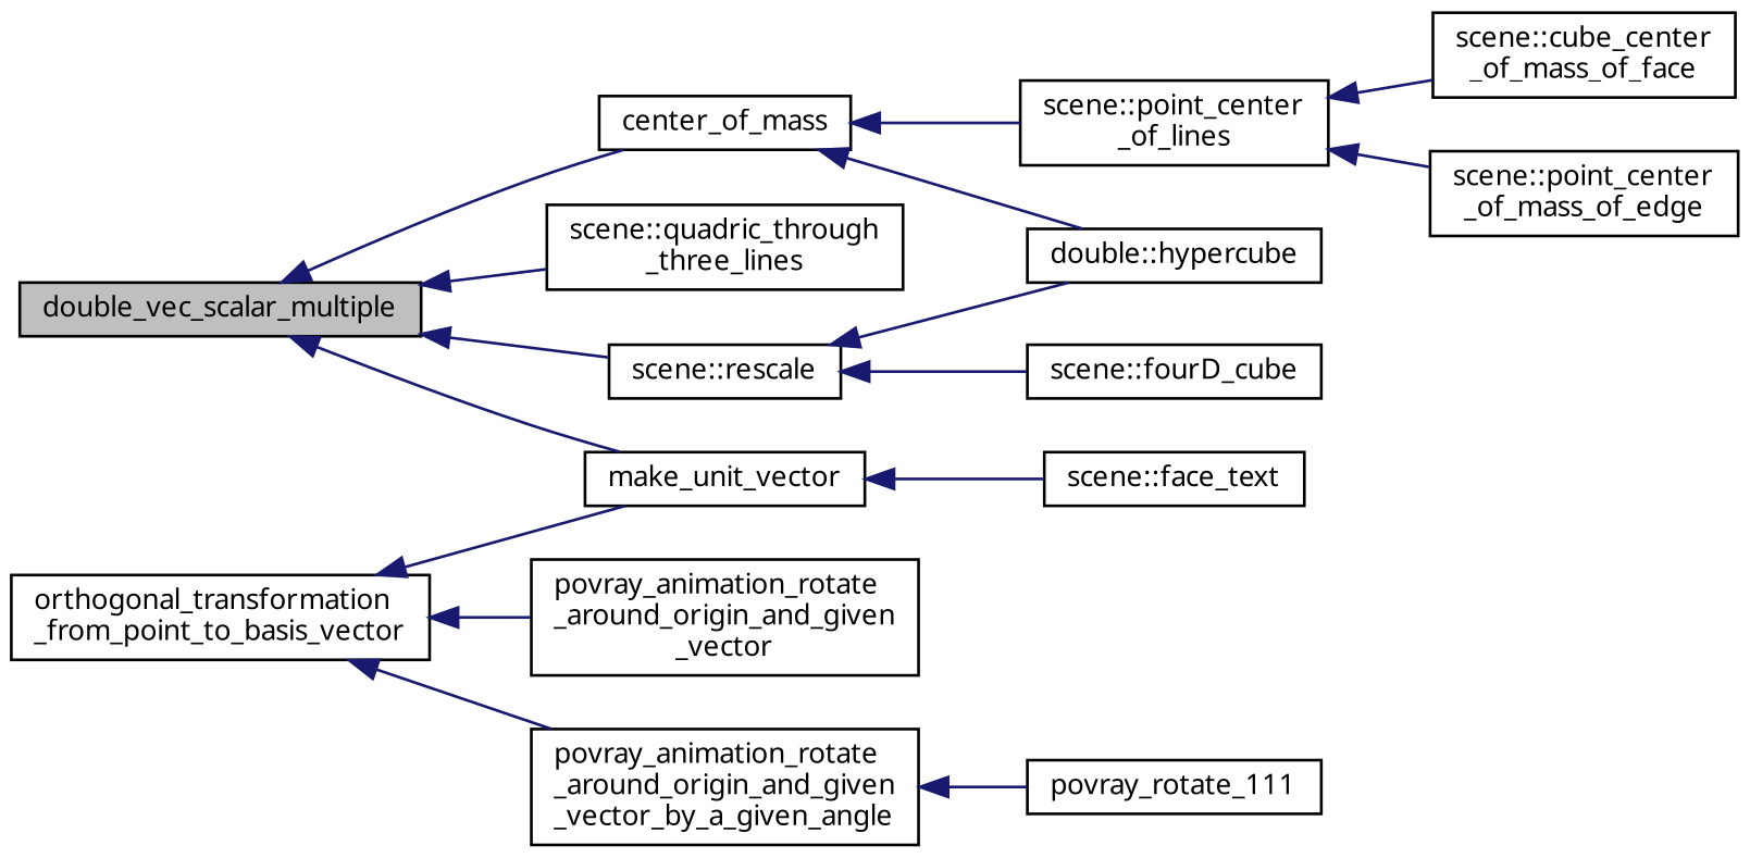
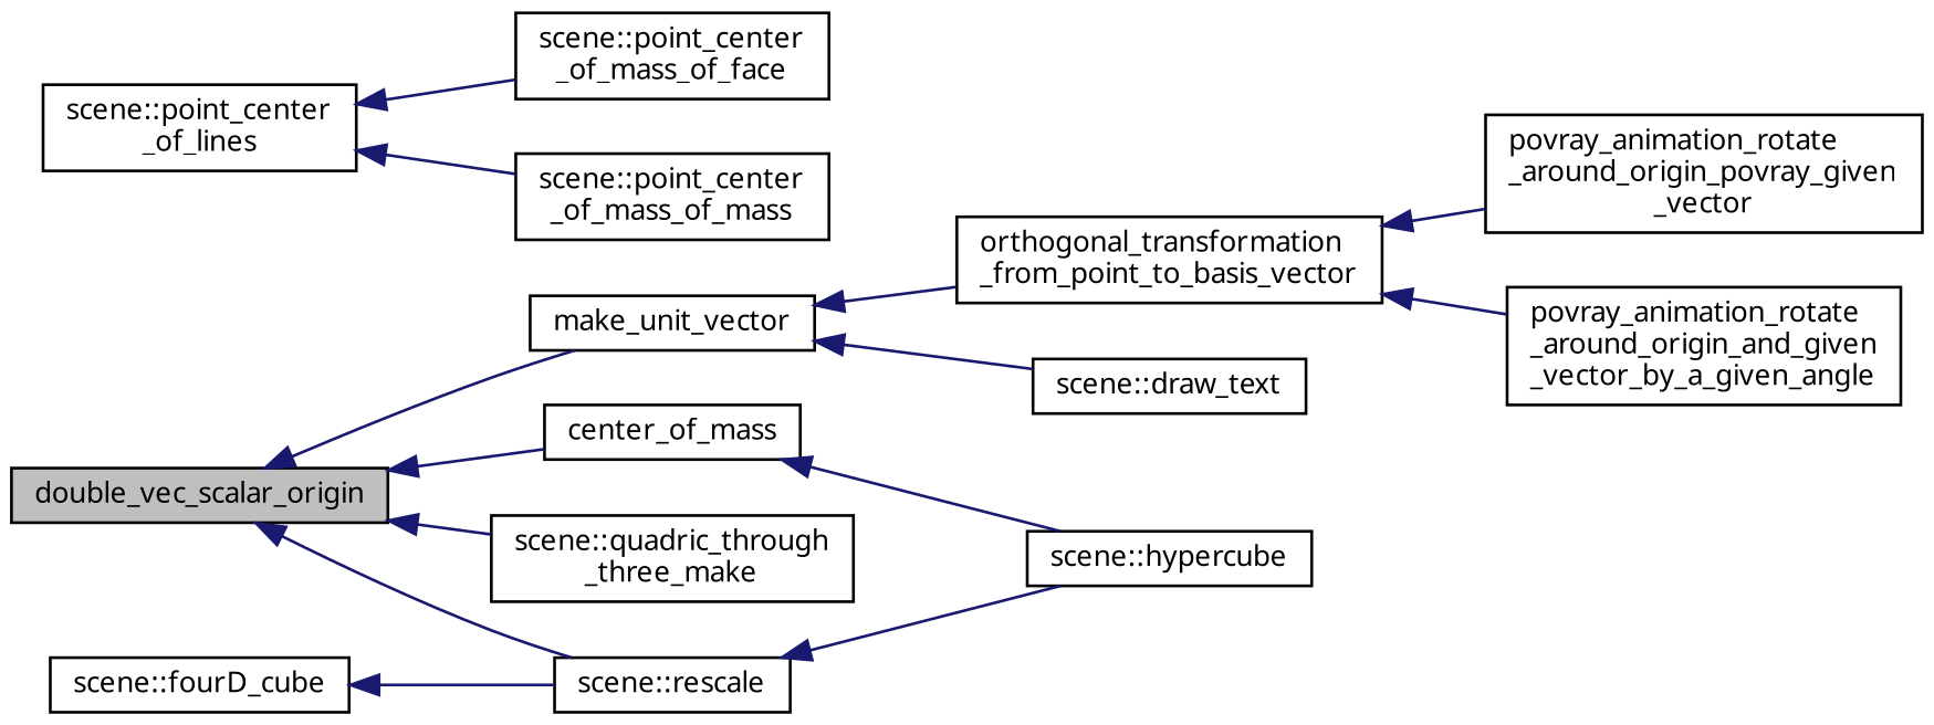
  digraph {
    fontname="Noto Sans"
    rankdir=LR
    node [color=black fillcolor=white fontname="Noto Sans" fontsize=10 shape=record style=filled]
    edge [color=midnightblue dir=back fontname="Noto Sans" fontsize=10 labelfontname=Helvetica labelfontsize=10 style=solid]
-   n1 [fillcolor=grey75 fontcolor=black height=0.2 label=double_vec_scalar_multiple width=0.4]
+   n1 [fillcolor=grey75 fontcolor=black height=0.2 label=double_vec_scalar_origin width=0.4]
    n2 [height=0.2 label=make_unit_vector width=0.4]
    n3 [height=0.2 label=center_of_mass width=0.4]
-   n4 [height=0.2 label="scene::quadric_through\l_three_lines" width=0.4]
+   n4 [height=0.2 label="scene::quadric_through\l_three_make" width=0.4]
    n5 [height=0.2 label="scene::rescale" width=0.4]
    n6 [height=0.2 label="orthogonal_transformation\l_from_point_to_basis_vector" width=0.4]
-   n7 [height=0.2 label="scene::face_text" width=0.4]
-   n8 [height=0.2 label="double::hypercube" width=0.4]
+   n7 [height=0.2 label="scene::draw_text" width=0.4]
+   n8 [height=0.2 label="scene::hypercube" width=0.4]
    n9 [height=0.2 label="scene::point_center\l_of_lines" width=0.4]
    n10 [height=0.2 label="scene::fourD_cube" width=0.4]
-   n11 [height=0.2 label="povray_animation_rotate\l_around_origin_and_given\l_vector" width=0.4]
+   n11 [height=0.2 label="povray_animation_rotate\l_around_origin_povray_given\l_vector" width=0.4]
    n12 [height=0.2 label="povray_animation_rotate\l_around_origin_and_given\l_vector_by_a_given_angle" width=0.4]
-   n13 [height=0.2 label=povray_rotate_111 width=0.4]
-   n14 [height=0.2 label="scene::cube_center\l_of_mass_of_face" width=0.4]
-   n15 [height=0.2 label="scene::point_center\l_of_mass_of_edge" width=0.4]
+   n14 [height=0.2 label="scene::point_center\l_of_mass_of_face" width=0.4]
+   n15 [height=0.2 label="scene::point_center\l_of_mass_of_mass" width=0.4]
    n1 -> n2
    n1 -> n3
    n1 -> n4
    n1 -> n5
-   n6 -> n2
+   n2 -> n6
    n2 -> n7
    n3 -> n8
-   n3 -> n9
    n5 -> n8
-   n5 -> n10
+   n10 -> n5
    n6 -> n11
    n6 -> n12
    n9 -> n14
    n9 -> n15
-   n12 -> n13
  }
